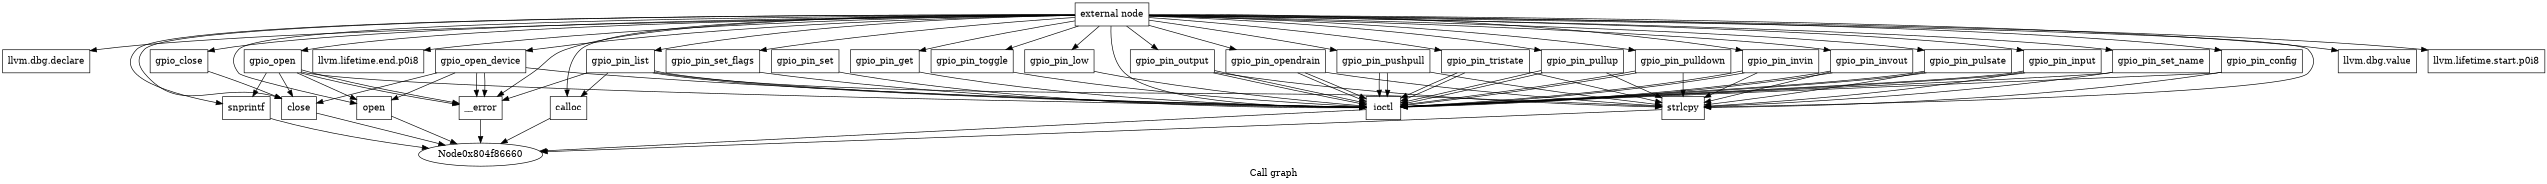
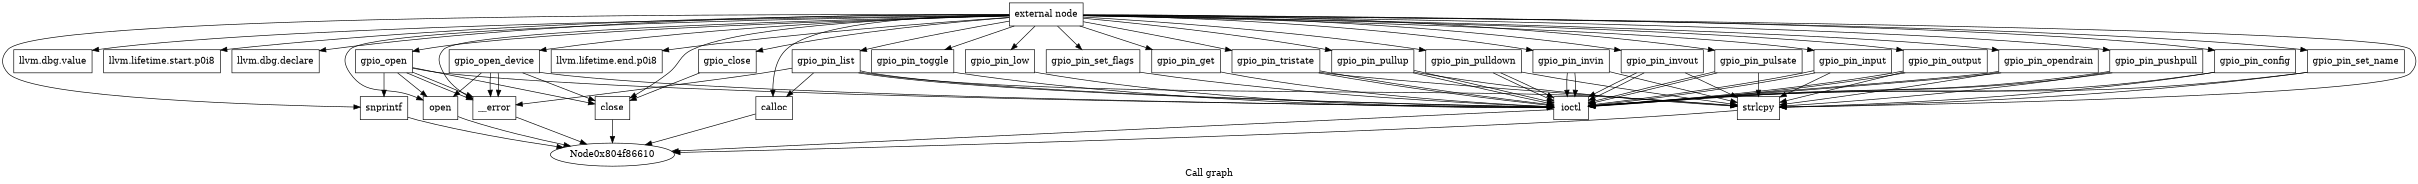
  digraph {
    fontname="DejaVu Serif"
    label="Call graph"
    node [fontname="DejaVu Serif" shape=record]
    edge [fontname="DejaVu Serif"]
    n1 [label="{external node}"]
    n2 [label="{gpio_open}"]
    n3 [label="{llvm.dbg.value}"]
    n4 [label="{llvm.lifetime.start.p0i8}"]
    n5 [label="{llvm.dbg.declare}"]
    n6 [label="{snprintf}"]
    n7 [label="{open}"]
    n8 [label="{ioctl}"]
    n9 [label="{__error}"]
    n10 [label="{close}"]
    n11 [label="{llvm.lifetime.end.p0i8}"]
    n12 [label="{gpio_open_device}"]
    n13 [label="{gpio_close}"]
    n14 [label="{gpio_pin_list}"]
    n15 [label="{calloc}"]
    n16 [label="{strlcpy}"]
    n17 [label="{gpio_pin_config}"]
    n18 [label="{gpio_pin_set_name}"]
    n19 [label="{gpio_pin_set_flags}"]
    n20 [label="{gpio_pin_get}"]
    n21 [label="{gpio_pin_toggle}"]
    n22 [label="{gpio_pin_low}"]
    n23 [label="{gpio_pin_input}"]
    n24 [label="{gpio_pin_output}"]
    n25 [label="{gpio_pin_opendrain}"]
    n26 [label="{gpio_pin_pushpull}"]
    n27 [label="{gpio_pin_tristate}"]
    n28 [label="{gpio_pin_pullup}"]
    n29 [label="{gpio_pin_pulldown}"]
    n30 [label="{gpio_pin_invin}"]
    n31 [label="{gpio_pin_invout}"]
    n32 [label="{gpio_pin_pulsate}"]
-   Node0x804f86610 [label=Node0x804f86660 shape=""]
-   n34 [label="{gpio_pin_set}"]
+   Node0x804f86610 [shape=""]
    n1 -> n2
    n1 -> n3
    n1 -> n4
    n1 -> n5
    n1 -> n6
    n1 -> n7
-   n1 -> n8
    n1 -> n9
    n1 -> n10
    n1 -> n11
    n1 -> n12
    n1 -> n13
    n1 -> n14
    n1 -> n15
    n1 -> n16
    n1 -> n17
    n1 -> n18
    n1 -> n19
    n1 -> n20
    n1 -> n21
    n1 -> n22
    n1 -> n23
    n1 -> n24
    n1 -> n25
    n1 -> n26
    n1 -> n27
    n1 -> n28
    n1 -> n29
    n1 -> n30
    n1 -> n31
    n1 -> n32
    n2 -> n6
    n2 -> n7
    n2 -> n8
    n2 -> n9
    n2 -> n9
    n2 -> n10
    n6 -> Node0x804f86610
    n7 -> Node0x804f86610
    n8 -> Node0x804f86610
    n9 -> Node0x804f86610
    n10 -> Node0x804f86610
    n12 -> n7
    n12 -> n8
    n12 -> n9
    n12 -> n9
    n12 -> n10
    n13 -> n10
    n14 -> n8
    n14 -> n8
    n14 -> n9
    n14 -> n15
    n14 -> n16
    n15 -> Node0x804f86610
    n16 -> Node0x804f86610
    n17 -> n8
    n17 -> n16
    n18 -> n8
    n18 -> n16
    n19 -> n8
    n20 -> n8
    n21 -> n8
    n22 -> n8
    n23 -> n8
    n23 -> n8
    n23 -> n16
    n24 -> n8
    n24 -> n8
    n24 -> n16
    n25 -> n8
    n25 -> n8
    n25 -> n16
    n26 -> n8
    n26 -> n8
    n26 -> n16
    n27 -> n8
    n27 -> n8
    n27 -> n16
    n28 -> n8
    n28 -> n8
    n28 -> n16
    n29 -> n8
    n29 -> n8
    n29 -> n16
    n30 -> n8
    n30 -> n8
    n30 -> n16
    n31 -> n8
    n31 -> n8
    n31 -> n16
    n32 -> n8
    n32 -> n8
    n32 -> n16
-   n34 -> n8
  }
